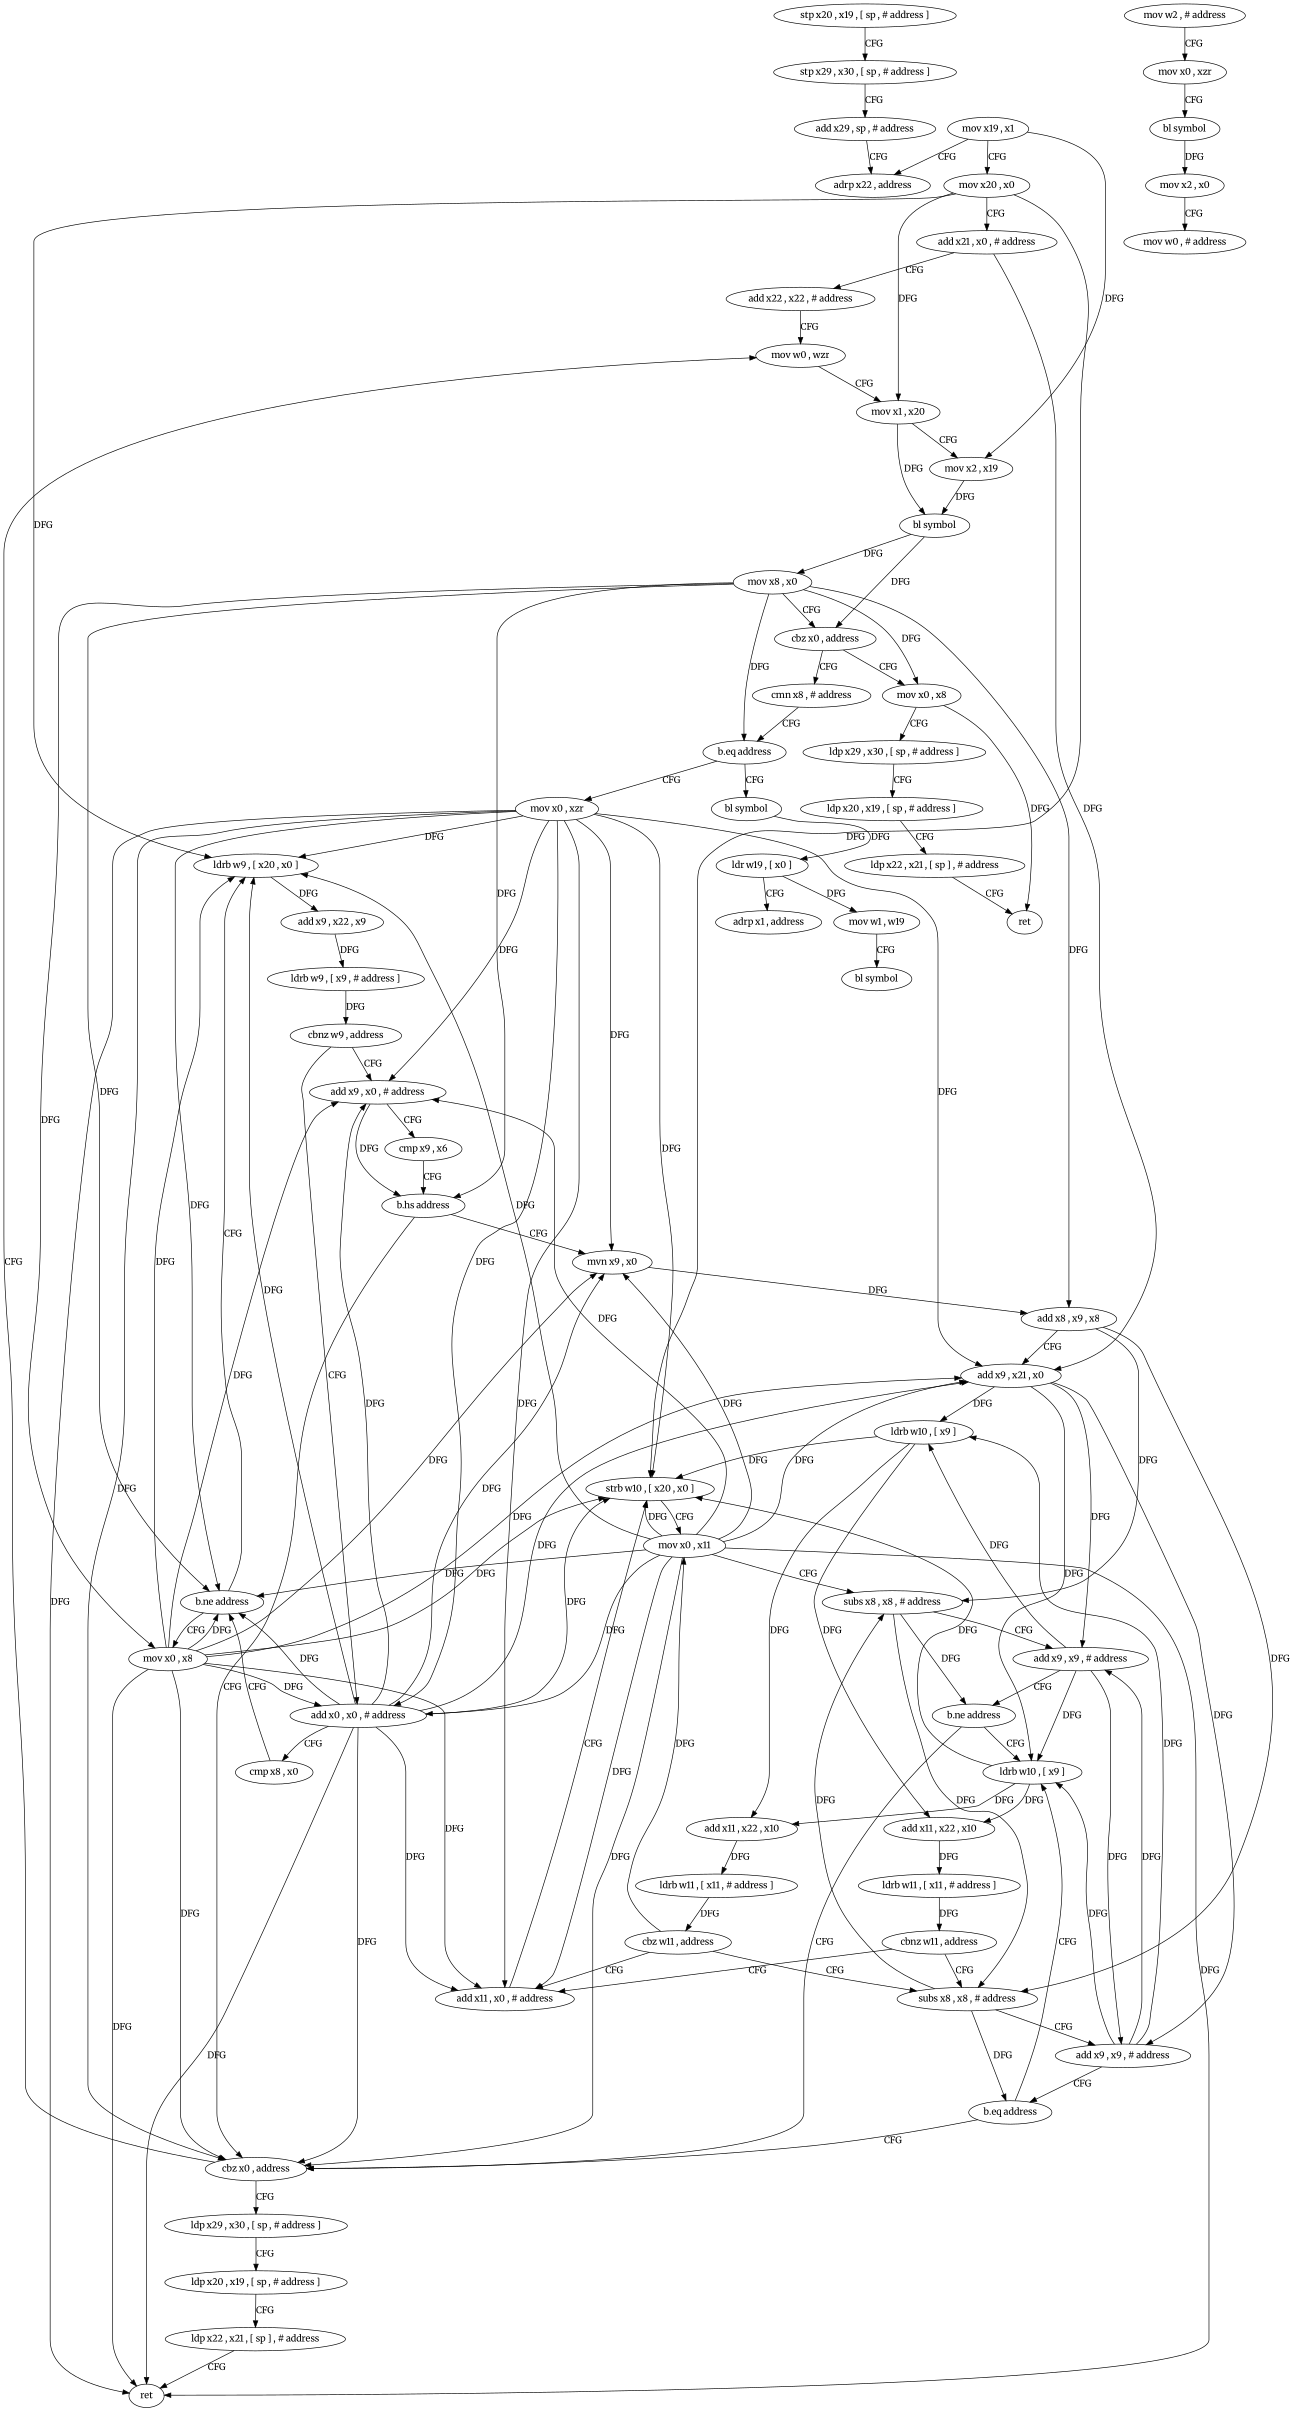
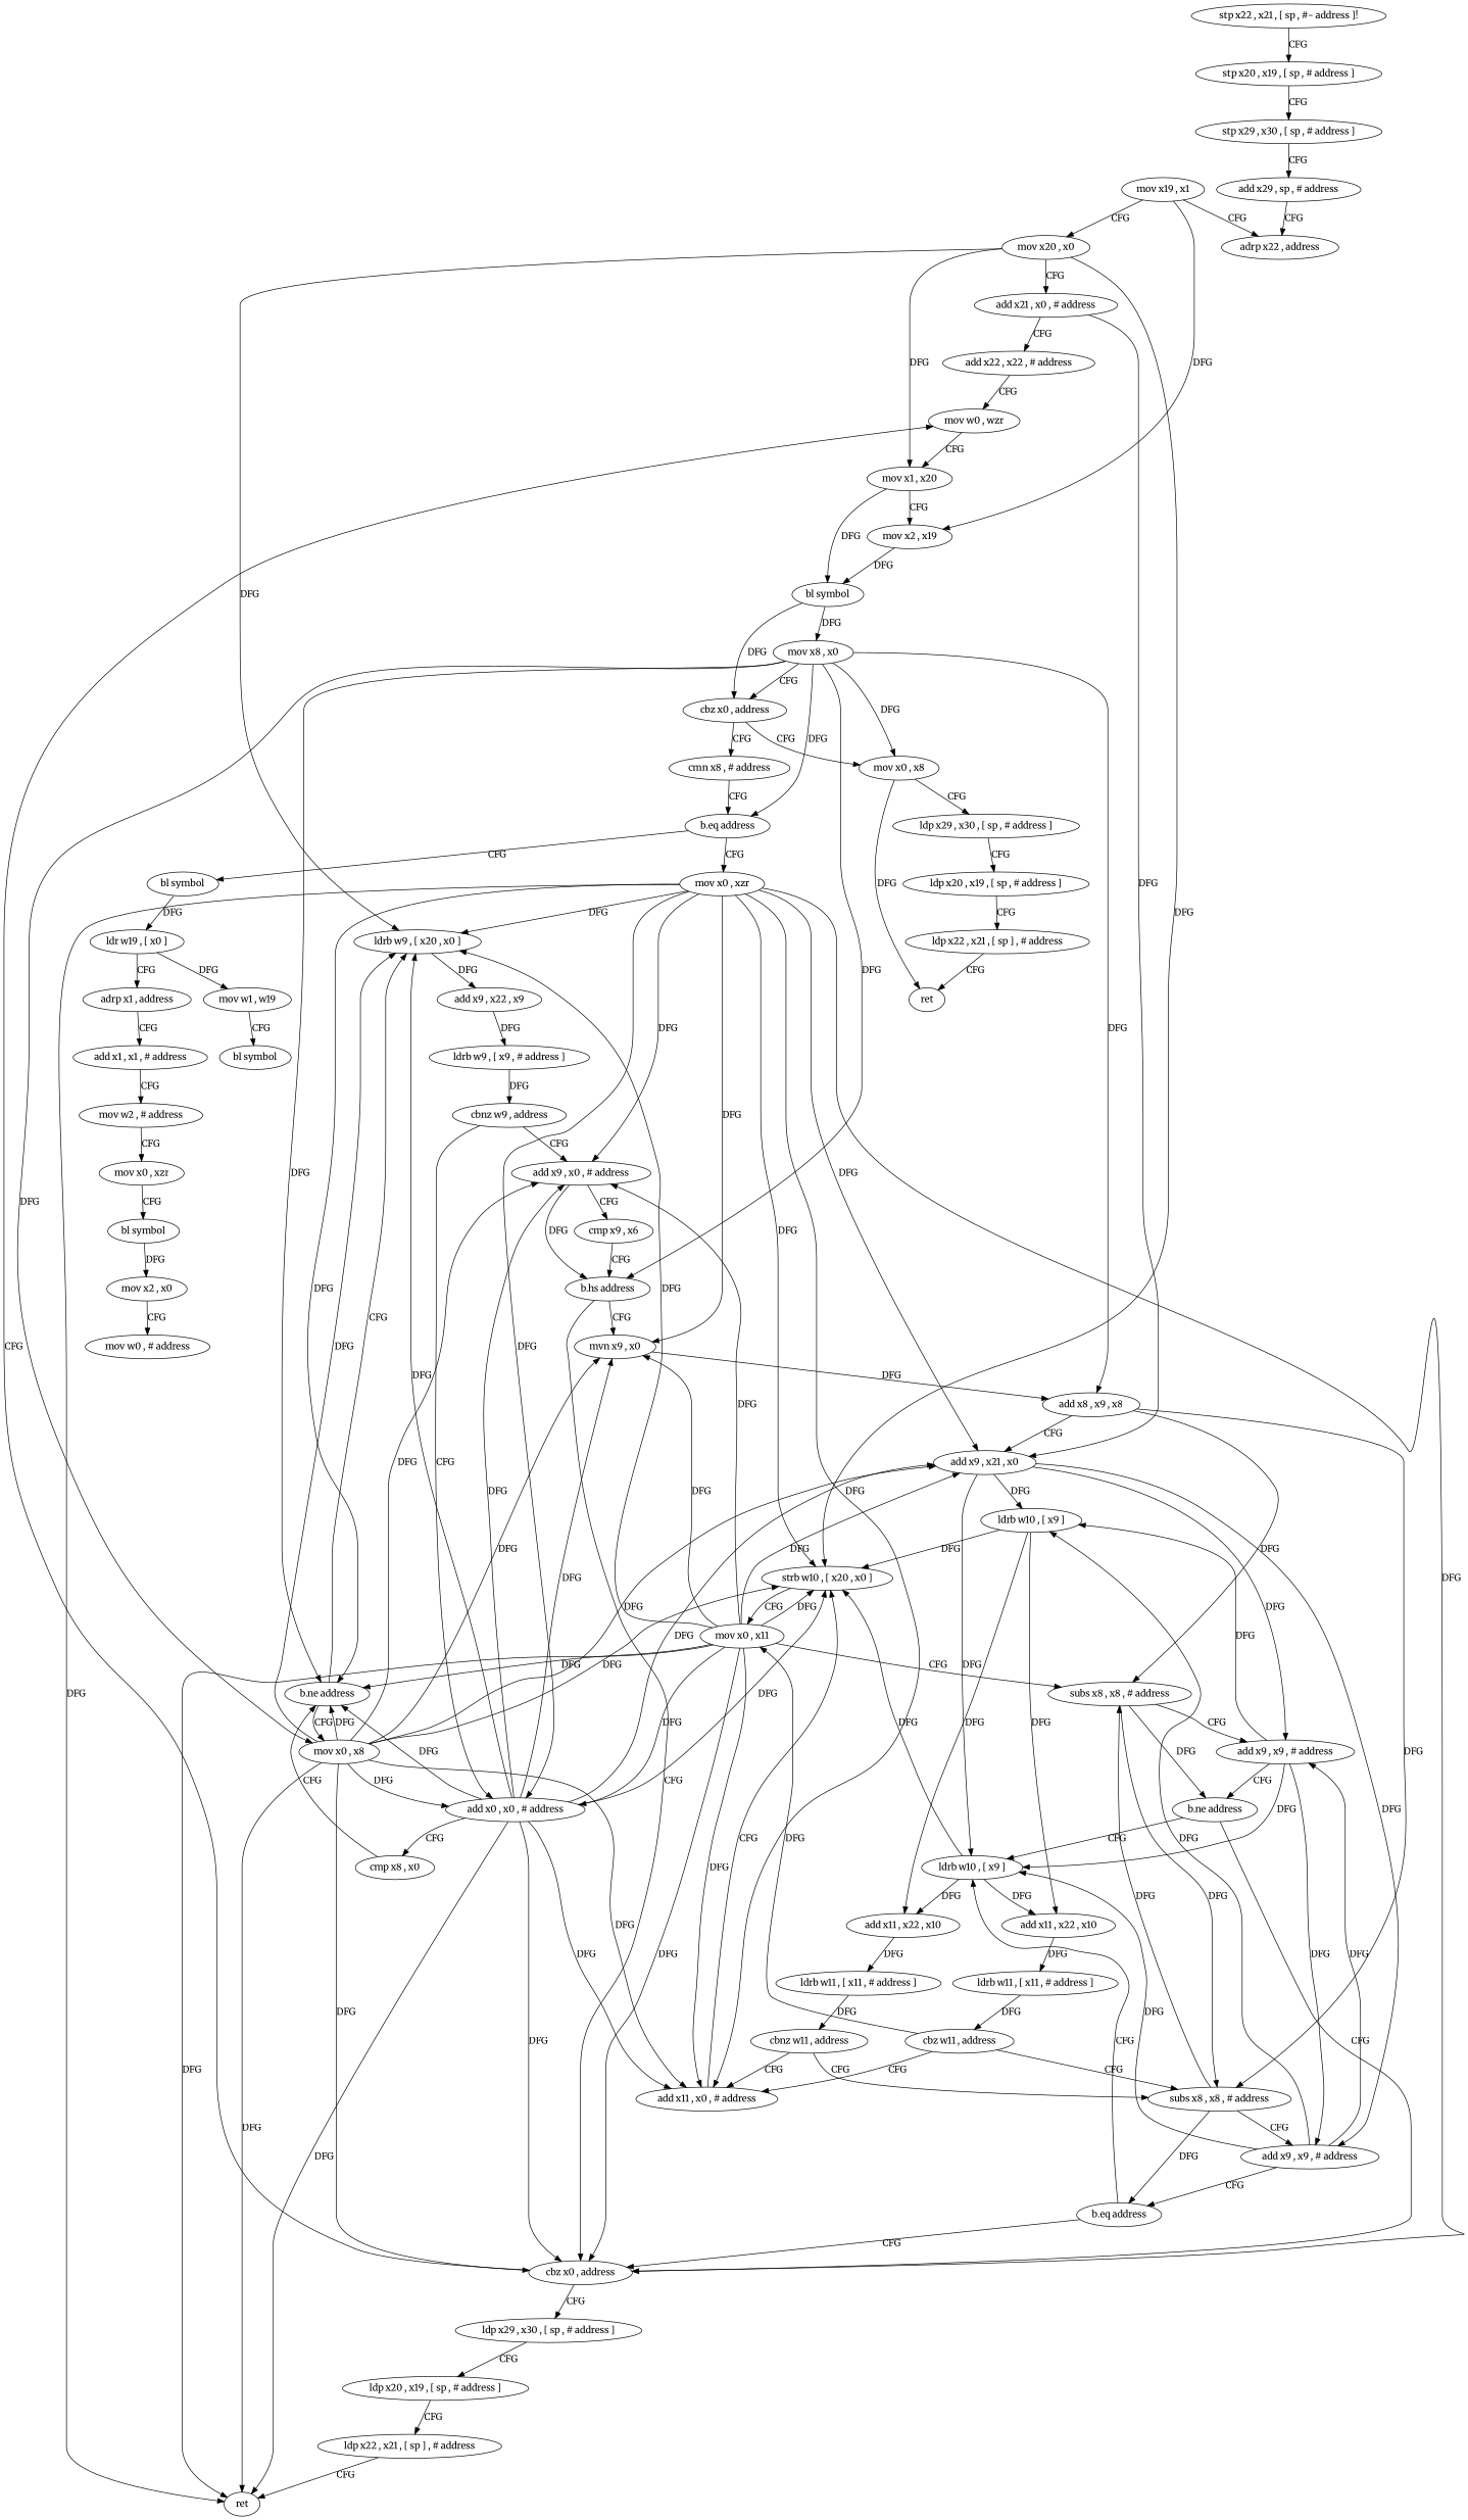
  digraph {
    fontname=Merriweather
    node [fontname=Merriweather]
    edge [fontname=Merriweather]
+   n1 [label="stp x22 , x21 , [ sp , #- address ]!"]
    n2 [label="stp x20 , x19 , [ sp , # address ]"]
    n3 [label="stp x29 , x30 , [ sp , # address ]"]
    n4 [label="add x29 , sp , # address"]
    n5 [label="adrp x22 , address"]
    n6 [label="mov x19 , x1"]
    n7 [label="mov x20 , x0"]
    n8 [label="mov x2 , x19"]
    n9 [label="add x21 , x0 , # address"]
    n10 [label="ldrb w9 , [ x20 , x0 ]"]
    n11 [label="mov x1 , x20"]
    n12 [label="strb w10 , [ x20 , x0 ]"]
    n13 [label="bl symbol"]
    n14 [label="add x22 , x22 , # address"]
    n15 [label="add x9 , x21 , x0"]
    n16 [label="add x9 , x22 , x9"]
    n17 [label="mov x0 , x11"]
    n18 [label="mov w0 , wzr"]
    n19 [label="ldrb w10 , [ x9 ]"]
    n20 [label="add x9 , x9 , # address"]
    n21 [label="ldrb w10 , [ x9 ]"]
    n22 [label="add x9 , x9 , # address"]
    n23 [label="mov x0 , x8"]
    n24 [label="ldp x29 , x30 , [ sp , # address ]"]
    n25 [label=ret]
    n26 [label="ldp x20 , x19 , [ sp , # address ]"]
    n27 [label="ldp x22 , x21 , [ sp ] , # address"]
    n28 [label="cmn x8 , # address"]
    n29 [label="b.eq address"]
    n30 [label="bl symbol"]
    n31 [label="mov x0 , xzr"]
    n32 [label="ldr w19 , [ x0 ]"]
    n33 [label="add x9 , x0 , # address"]
    n34 [label="cbz x0 , address"]
    n35 [label="mvn x9 , x0"]
    n36 [label="add x0 , x0 , # address"]
    n37 [label="b.ne address"]
    n38 [label="add x11 , x0 , # address"]
    n39 [label=ret]
    n40 [label="adrp x1 , address"]
    n41 [label="mov w1 , w19"]
    n42 [label="cmp x9 , x6"]
    n43 [label="b.hs address"]
    n44 [label="ldp x29 , x30 , [ sp , # address ]"]
    n45 [label="add x8 , x9 , x8"]
    n46 [label="cmp x8 , x0"]
    n47 [label="mov x0 , x8"]
+   n48 [label="add x1 , x1 , # address"]
    n49 [label="bl symbol"]
    n50 [label="mov w2 , # address"]
    n51 [label="mov x0 , xzr"]
    n52 [label="bl symbol"]
    n53 [label="mov x2 , x0"]
    n54 [label="mov w0 , # address"]
    n55 [label="ldrb w9 , [ x9 , # address ]"]
    n56 [label="ldp x20 , x19 , [ sp , # address ]"]
    n57 [label="subs x8 , x8 , # address"]
    n58 [label="subs x8 , x8 , # address"]
    n59 [label="ldp x22 , x21 , [ sp ] , # address"]
    n60 [label="b.eq address"]
    n61 [label="b.ne address"]
    n62 [label="add x11 , x22 , x10"]
    n63 [label="add x11 , x22 , x10"]
    n64 [label="ldrb w11 , [ x11 , # address ]"]
    n65 [label="ldrb w11 , [ x11 , # address ]"]
    n66 [label="cbz w11 , address"]
    n67 [label="cbnz w9 , address"]
    n68 [label="mov x8 , x0"]
    n69 [label="cbz x0 , address"]
    n70 [label="cbnz w11 , address"]
+   n1 -> n2 [label=CFG]
    n2 -> n3 [label=CFG]
    n3 -> n4 [label=CFG]
    n4 -> n5 [label=CFG]
    n6 -> n5 [label=CFG]
    n6 -> n7 [label=CFG]
    n6 -> n8 [label=DFG]
    n7 -> n9 [label=CFG]
    n7 -> n10 [label=DFG]
    n7 -> n11 [label=DFG]
    n7 -> n12 [label=DFG]
    n8 -> n13 [label=DFG]
    n9 -> n14 [label=CFG]
    n9 -> n15 [label=DFG]
    n10 -> n16 [label=DFG]
    n11 -> n8 [label=CFG]
    n11 -> n13 [label=DFG]
    n12 -> n17 [label=CFG]
    n13 -> n68 [label=DFG]
    n13 -> n69 [label=DFG]
    n14 -> n18 [label=CFG]
    n15 -> n19 [label=DFG]
    n15 -> n20 [label=DFG]
    n15 -> n21 [label=DFG]
    n15 -> n22 [label=DFG]
    n16 -> n55 [label=DFG]
    n17 -> n10 [label=DFG]
    n17 -> n12 [label=DFG]
    n17 -> n15 [label=DFG]
    n17 -> n33 [label=DFG]
    n17 -> n34 [label=DFG]
    n17 -> n35 [label=DFG]
    n17 -> n36 [label=DFG]
    n17 -> n37 [label=DFG]
    n17 -> n38 [label=DFG]
    n17 -> n39 [label=DFG]
    n17 -> n58 [label=CFG]
    n18 -> n11 [label=CFG]
    n19 -> n12 [label=DFG]
    n19 -> n62 [label=DFG]
    n19 -> n63 [label=DFG]
    n20 -> n19 [label=DFG]
    n20 -> n21 [label=DFG]
    n20 -> n22 [label=DFG]
    n20 -> n61 [label=CFG]
    n21 -> n12 [label=DFG]
    n21 -> n62 [label=DFG]
    n21 -> n63 [label=DFG]
    n22 -> n19 [label=DFG]
    n22 -> n20 [label=DFG]
    n22 -> n21 [label=DFG]
    n22 -> n60 [label=CFG]
    n23 -> n24 [label=CFG]
    n23 -> n25 [label=DFG]
    n24 -> n26 [label=CFG]
    n26 -> n27 [label=CFG]
    n27 -> n25 [label=CFG]
    n28 -> n29 [label=CFG]
    n29 -> n30 [label=CFG]
    n29 -> n31 [label=CFG]
    n30 -> n32 [label=DFG]
    n31 -> n10 [label=DFG]
    n31 -> n12 [label=DFG]
    n31 -> n15 [label=DFG]
    n31 -> n33 [label=DFG]
    n31 -> n34 [label=DFG]
    n31 -> n35 [label=DFG]
    n31 -> n36 [label=DFG]
    n31 -> n37 [label=DFG]
    n31 -> n38 [label=DFG]
    n31 -> n39 [label=DFG]
    n32 -> n40 [label=CFG]
    n32 -> n41 [label=DFG]
    n33 -> n42 [label=CFG]
    n33 -> n43 [label=DFG]
    n34 -> n18 [label=CFG]
    n34 -> n44 [label=CFG]
    n35 -> n45 [label=DFG]
    n36 -> n10 [label=DFG]
    n36 -> n12 [label=DFG]
    n36 -> n15 [label=DFG]
    n36 -> n33 [label=DFG]
    n36 -> n34 [label=DFG]
    n36 -> n35 [label=DFG]
    n36 -> n37 [label=DFG]
    n36 -> n38 [label=DFG]
    n36 -> n39 [label=DFG]
    n36 -> n46 [label=CFG]
    n37 -> n10 [label=CFG]
    n37 -> n47 [label=CFG]
    n38 -> n12 [label=CFG]
+   n40 -> n48 [label=CFG]
    n41 -> n49 [label=CFG]
    n42 -> n43 [label=CFG]
    n43 -> n34 [label=CFG]
    n43 -> n35 [label=CFG]
    n44 -> n56 [label=CFG]
    n45 -> n15 [label=CFG]
    n45 -> n57 [label=DFG]
    n45 -> n58 [label=DFG]
    n46 -> n37 [label=CFG]
    n47 -> n10 [label=DFG]
    n47 -> n12 [label=DFG]
    n47 -> n15 [label=DFG]
    n47 -> n33 [label=DFG]
    n47 -> n34 [label=DFG]
    n47 -> n35 [label=DFG]
    n47 -> n36 [label=DFG]
    n47 -> n37 [label=DFG]
    n47 -> n38 [label=DFG]
    n47 -> n39 [label=DFG]
+   n48 -> n50 [label=CFG]
    n50 -> n51 [label=CFG]
    n51 -> n52 [label=CFG]
    n52 -> n53 [label=DFG]
    n53 -> n54 [label=CFG]
    n55 -> n67 [label=DFG]
    n56 -> n59 [label=CFG]
    n57 -> n22 [label=CFG]
    n57 -> n58 [label=DFG]
    n57 -> n60 [label=DFG]
    n58 -> n20 [label=CFG]
    n58 -> n57 [label=DFG]
    n58 -> n61 [label=DFG]
    n59 -> n39 [label=CFG]
    n60 -> n21 [label=CFG]
    n60 -> n34 [label=CFG]
    n61 -> n21 [label=CFG]
    n61 -> n34 [label=CFG]
    n62 -> n64 [label=DFG]
    n63 -> n65 [label=DFG]
    n64 -> n66 [label=DFG]
    n65 -> n70 [label=DFG]
    n66 -> n17 [label=DFG]
    n66 -> n38 [label=CFG]
    n66 -> n57 [label=CFG]
    n67 -> n33 [label=CFG]
    n67 -> n36 [label=CFG]
    n68 -> n23 [label=DFG]
    n68 -> n29 [label=DFG]
    n68 -> n37 [label=DFG]
    n68 -> n43 [label=DFG]
    n68 -> n45 [label=DFG]
    n68 -> n47 [label=DFG]
    n68 -> n69 [label=CFG]
    n69 -> n23 [label=CFG]
    n69 -> n28 [label=CFG]
    n70 -> n38 [label=CFG]
    n70 -> n57 [label=CFG]
  }
